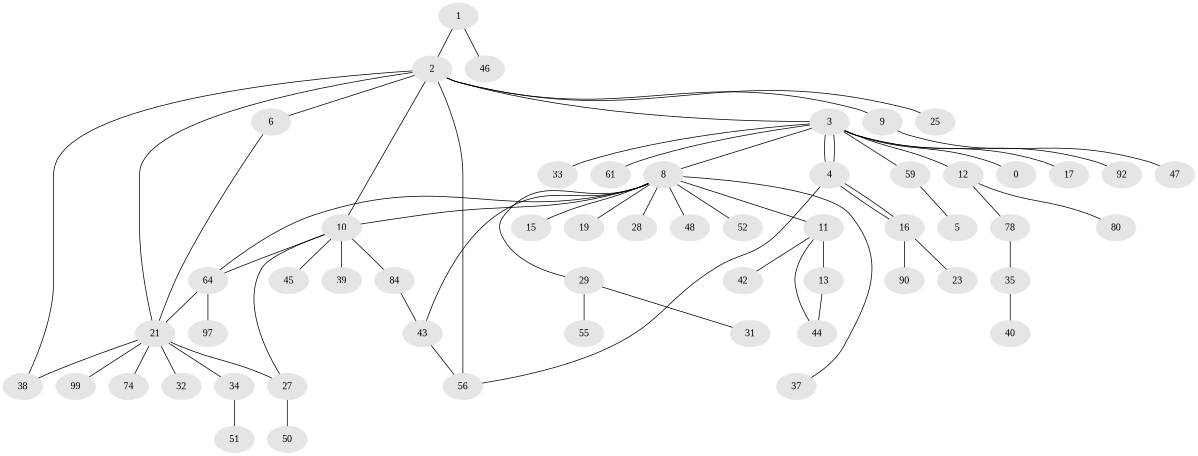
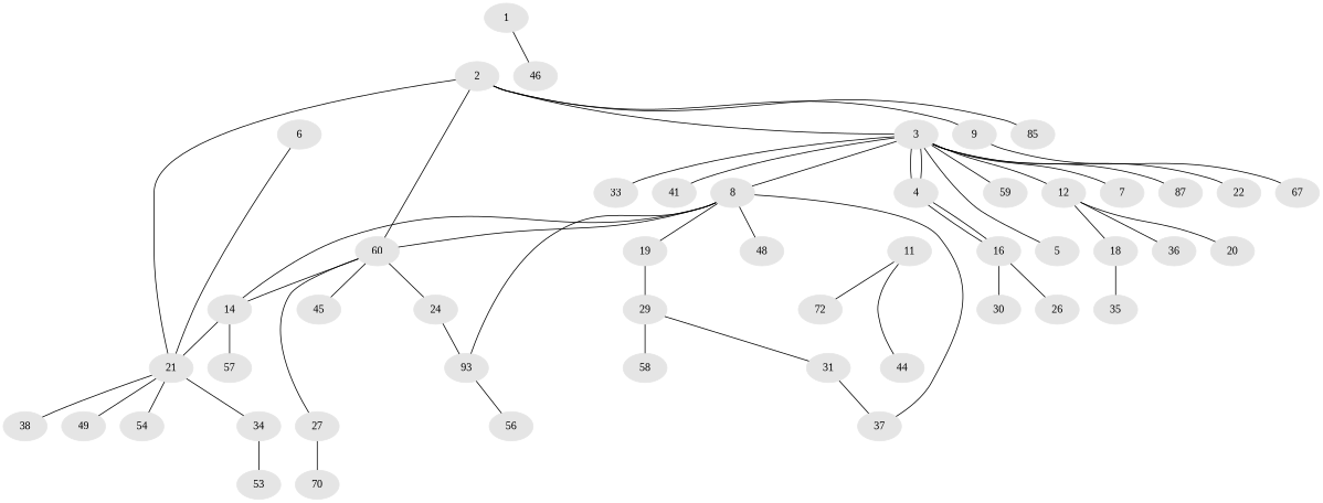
  graph {
    fontname="Liberation Serif"
    node [color=gray90 fontname="Liberation Serif" style=filled]
    edge [fontname="Liberation Serif"]
    1
    2
    46
    3
    6
    9
-   10
+   10 [label=60]
    21
-   25
+   25 [label=85]
    38
    56
    4
    5
-   7 [label=0]
+   7
    8
    12
-   17
-   22 [label=92]
+   17 [label=87]
+   22
    33
-   41 [label=61]
+   41
    n21 [label=59]
-   47
-   14 [label=64]
-   24 [label=84]
+   47 [label=67]
+   14
+   24
    27
-   39
    45
-   32
    34
-   49 [label=99]
-   54 [label=74]
+   49
+   54
    16
    11
-   15
    19
-   28
    29
    37
-   43
+   43 [label=93]
    48
-   52
-   18 [label=78]
-   20 [label=80]
-   26 [label=23]
-   30 [label=90]
-   13
-   42
+   18
+   20
+   36
+   26
+   30
+   42 [label=72]
    44
-   57 [label=97]
+   57
    31
-   55
-   50
+   55 [label=58]
+   50 [label=70]
    35
-   40
-   53 [label=51]
-   1 -- 2
+   53
    1 -- 46
    2 -- 3
-   2 -- 6
    2 -- 9
    2 -- 10
    2 -- 21
    2 -- 25
-   2 -- 38
-   2 -- 56
    3 -- 4
    3 -- 4
-   n21 -- 5
+   3 -- 5
    3 -- 7
    3 -- 8
    3 -- 12
    3 -- 17
    3 -- 22
    3 -- 33
    3 -- 41
    3 -- n21
    6 -- 21
    9 -- 47
    10 -- 14
    10 -- 24
    10 -- 27
-   10 -- 39
    10 -- 45
    21 -- 38
-   21 -- 27
-   21 -- 32
    21 -- 34
    21 -- 49
    21 -- 54
-   4 -- 56
    4 -- 16
    4 -- 16
    8 -- 10
    8 -- 14
-   8 -- 11
-   8 -- 15
    8 -- 19
-   8 -- 28
-   8 -- 29
+   19 -- 29
    8 -- 37
    8 -- 43
    8 -- 48
-   8 -- 52
    12 -- 18
    12 -- 20
+   12 -- 36
    14 -- 21
    14 -- 57
    24 -- 43
    27 -- 50
    34 -- 53
    16 -- 26
    16 -- 30
-   11 -- 13
    11 -- 42
    11 -- 44
    29 -- 31
    29 -- 55
    43 -- 56
    18 -- 35
-   13 -- 44
-   35 -- 40
+   31 -- 37
  }
